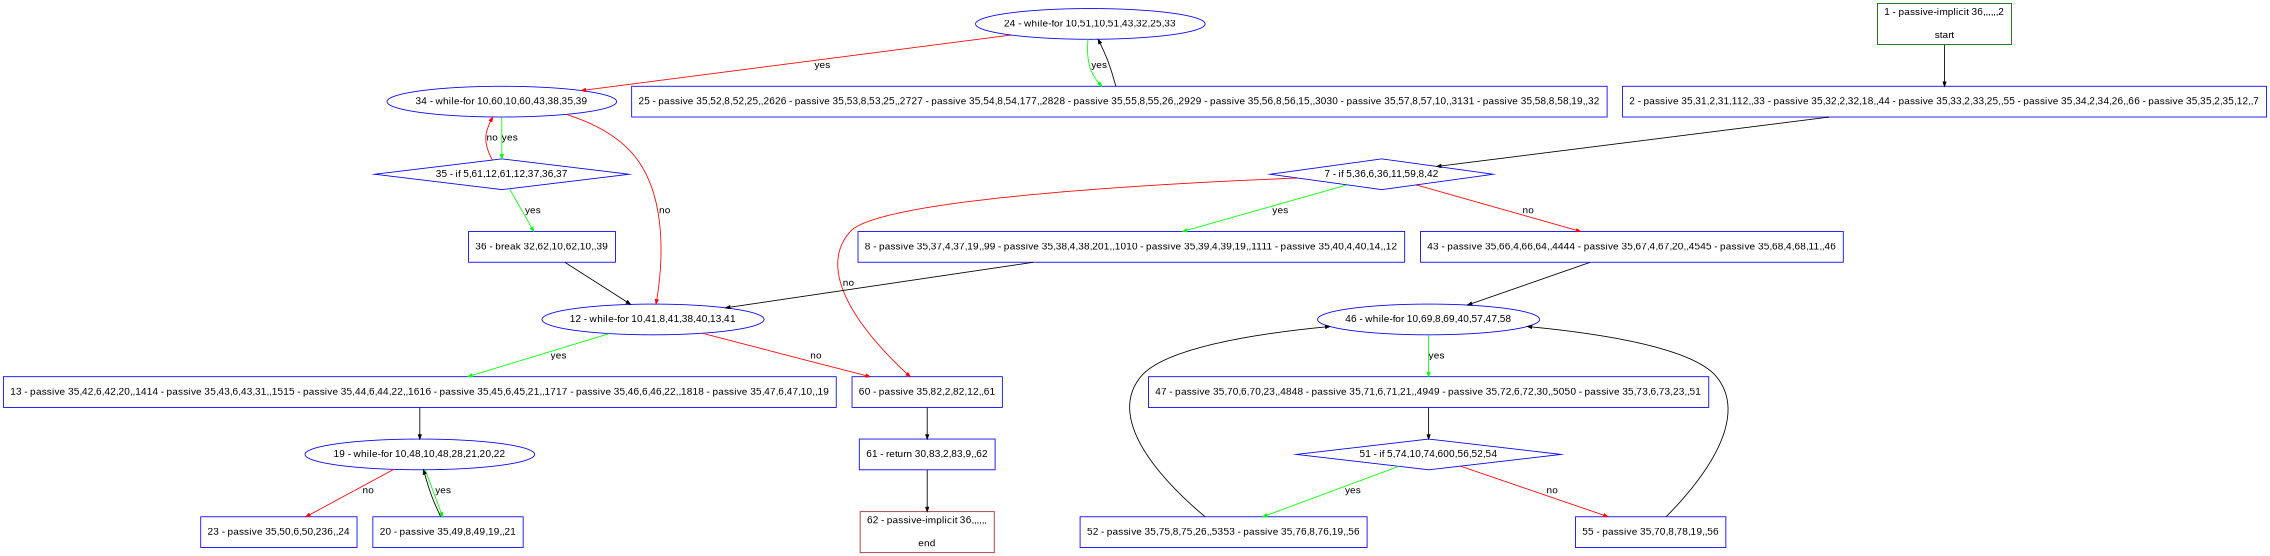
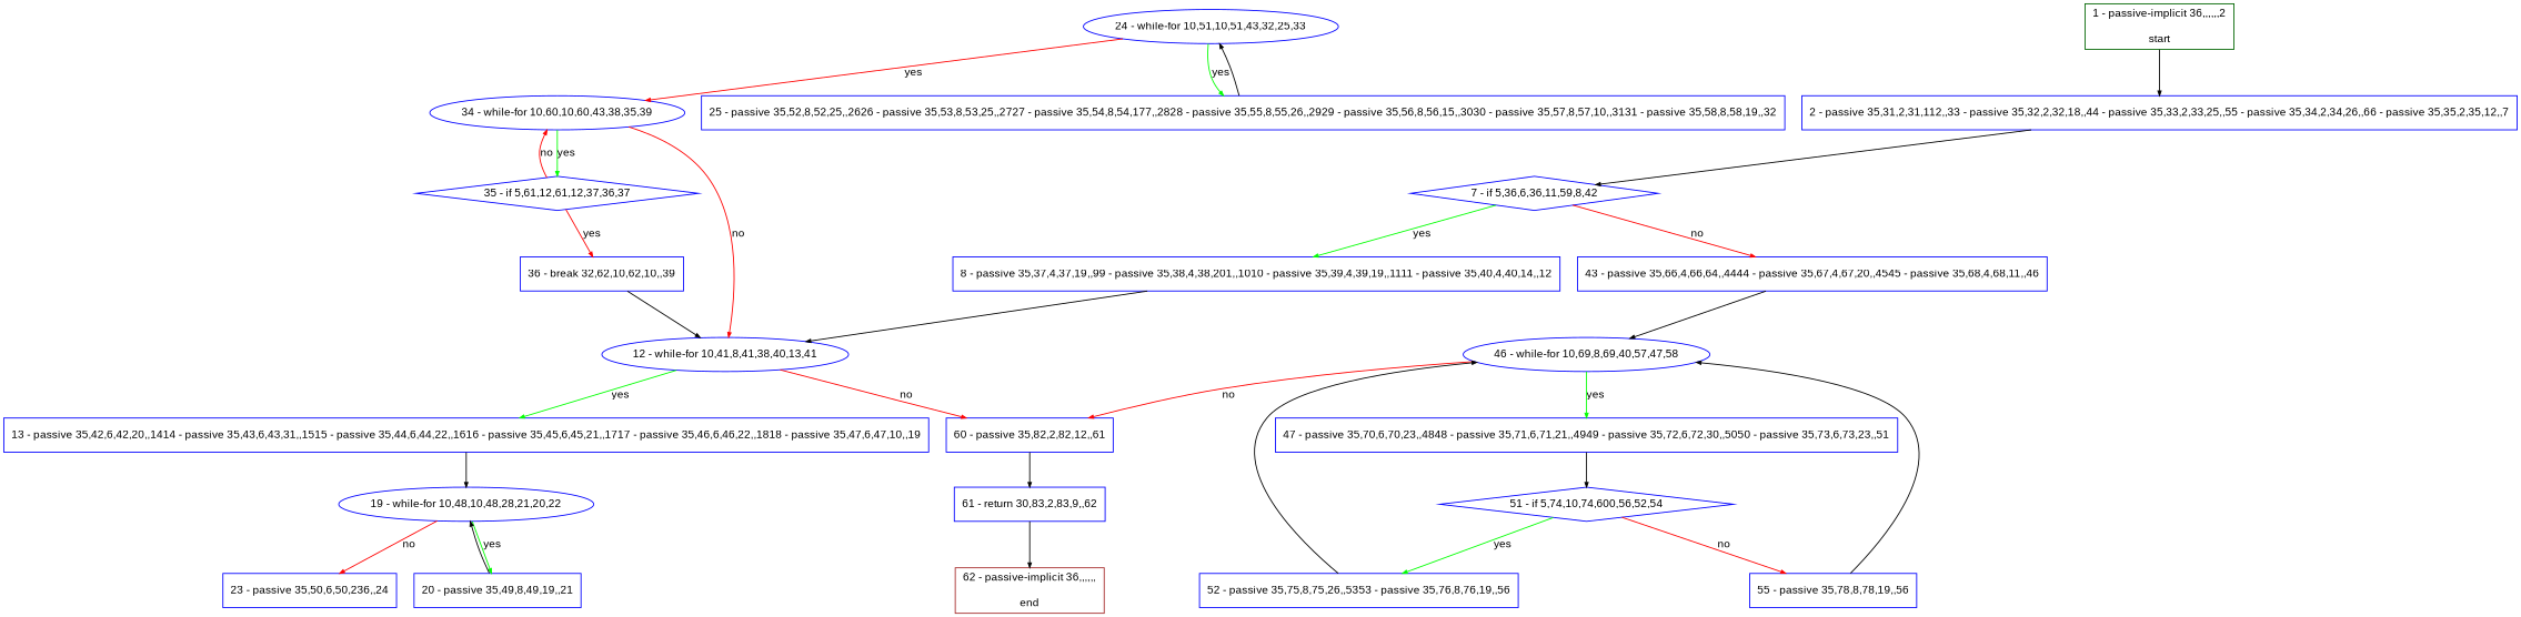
  digraph {
    bgcolor=white
    compound=true
    fillcolor="#FFFFCC"
    fontname=Arial
    fontsize=12
    pack=true
    packmode=clust
    style="rounded,filled"
    node [color="#0000ff" compound=true fillcolor="#ffffff" fixedsize=false fontname=Arial fontsize=12 node_initialized=no shape=box style=filled]
    edge [arrowhead=normal arrowsize=0.5 arrowtail=none color="#000000" compound=true dir=forward fontcolor=black fontname=Arial fontsize=12]
    n1 [label="2 - passive 35,31,2,31,112,,33 - passive 35,32,2,32,18,,44 - passive 35,33,2,33,25,,55 - passive 35,34,2,34,26,,66 - passive 35,35,2,35,12,,7"]
    n2 [label="7 - if 5,36,6,36,11,59,8,42" shape=diamond]
    n3 [label="8 - passive 35,37,4,37,19,,99 - passive 35,38,4,38,201,,1010 - passive 35,39,4,39,19,,1111 - passive 35,40,4,40,14,,12"]
    n4 [label="43 - passive 35,66,4,66,64,,4444 - passive 35,67,4,67,20,,4545 - passive 35,68,4,68,11,,46"]
    n5 [color="#006400" label="1 - passive-implicit 36,,,,,,2\n\nstart"]
    n6 [label="12 - while-for 10,41,8,41,38,40,13,41" shape=oval]
    n7 [label="46 - while-for 10,69,8,69,40,57,47,58" shape=oval]
    n8 [label="13 - passive 35,42,6,42,20,,1414 - passive 35,43,6,43,31,,1515 - passive 35,44,6,44,22,,1616 - passive 35,45,6,45,21,,1717 - passive 35,46,6,46,22,,1818 - passive 35,47,6,47,10,,19"]
    n9 [label="60 - passive 35,82,2,82,12,,61"]
    n10 [label="47 - passive 35,70,6,70,23,,4848 - passive 35,71,6,71,21,,4949 - passive 35,72,6,72,30,,5050 - passive 35,73,6,73,23,,51"]
    n11 [label="19 - while-for 10,48,10,48,28,21,20,22" shape=oval]
    n12 [label="61 - return 30,83,2,83,9,,62"]
    n13 [label="20 - passive 35,49,8,49,19,,21"]
    n14 [label="23 - passive 35,50,6,50,236,,24"]
    n15 [color="#a52a2a" label="62 - passive-implicit 36,,,,,,\n\nend"]
    n16 [label="24 - while-for 10,51,10,51,43,32,25,33" shape=oval]
    n17 [label="25 - passive 35,52,8,52,25,,2626 - passive 35,53,8,53,25,,2727 - passive 35,54,8,54,177,,2828 - passive 35,55,8,55,26,,2929 - passive 35,56,8,56,15,,3030 - passive 35,57,8,57,10,,3131 - passive 35,58,8,58,19,,32"]
    n18 [label="34 - while-for 10,60,10,60,43,38,35,39" shape=oval]
    n19 [label="35 - if 5,61,12,61,12,37,36,37" shape=diamond]
    n20 [label="36 - break 32,62,10,62,10,,39"]
    n21 [label="51 - if 5,74,10,74,600,56,52,54" shape=diamond]
    n22 [label="52 - passive 35,75,8,75,26,,5353 - passive 35,76,8,76,19,,56"]
-   n23 [label="55 - passive 35,70,8,78,19,,56"]
+   n23 [label="55 - passive 35,78,8,78,19,,56"]
    n1 -> n2
    n2 -> n3 [color="#00ff00" label=yes]
    n2 -> n4 [color="#ff0000" label=no]
    n3 -> n6
    n4 -> n7
    n5 -> n1
    n6 -> n8 [color="#00ff00" label=yes]
    n6 -> n9 [color="#ff0000" label=no]
-   n2 -> n9 [color="#ff0000" label=no]
+   n7 -> n9 [color="#ff0000" label=no]
    n7 -> n10 [color="#00ff00" label=yes]
    n8 -> n11
    n9 -> n12
    n10 -> n21
    n11 -> n13 [color="#00ff00" label=yes]
    n11 -> n14 [color="#ff0000" label=no]
    n12 -> n15
    n13 -> n11
    n16 -> n17 [color="#00ff00" label=yes]
    n16 -> n18 [color="#ff0000" label=yes]
    n17 -> n16
    n18 -> n6 [color="#ff0000" label=no]
    n18 -> n19 [color="#00ff00" label=yes]
    n19 -> n18 [color="#ff0000" label=no]
-   n19 -> n20 [color="#00ff00" label=yes]
+   n19 -> n20 [color="#ff0000" label=yes]
    n20 -> n6
    n21 -> n22 [color="#00ff00" label=yes]
    n21 -> n23 [color="#ff0000" label=no]
    n22 -> n7
    n23 -> n7
  }
